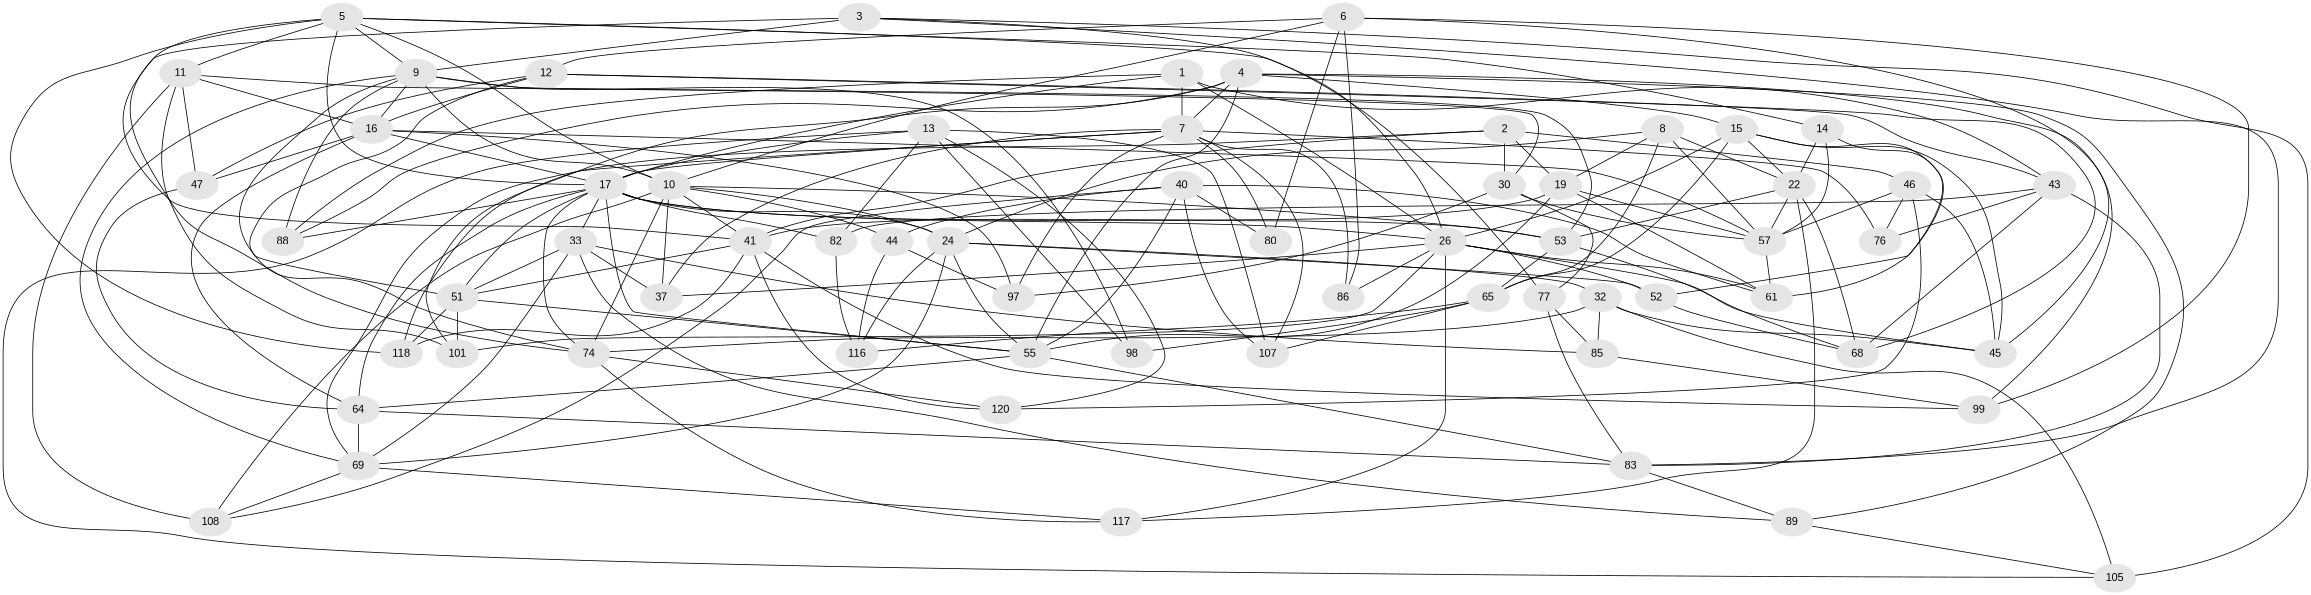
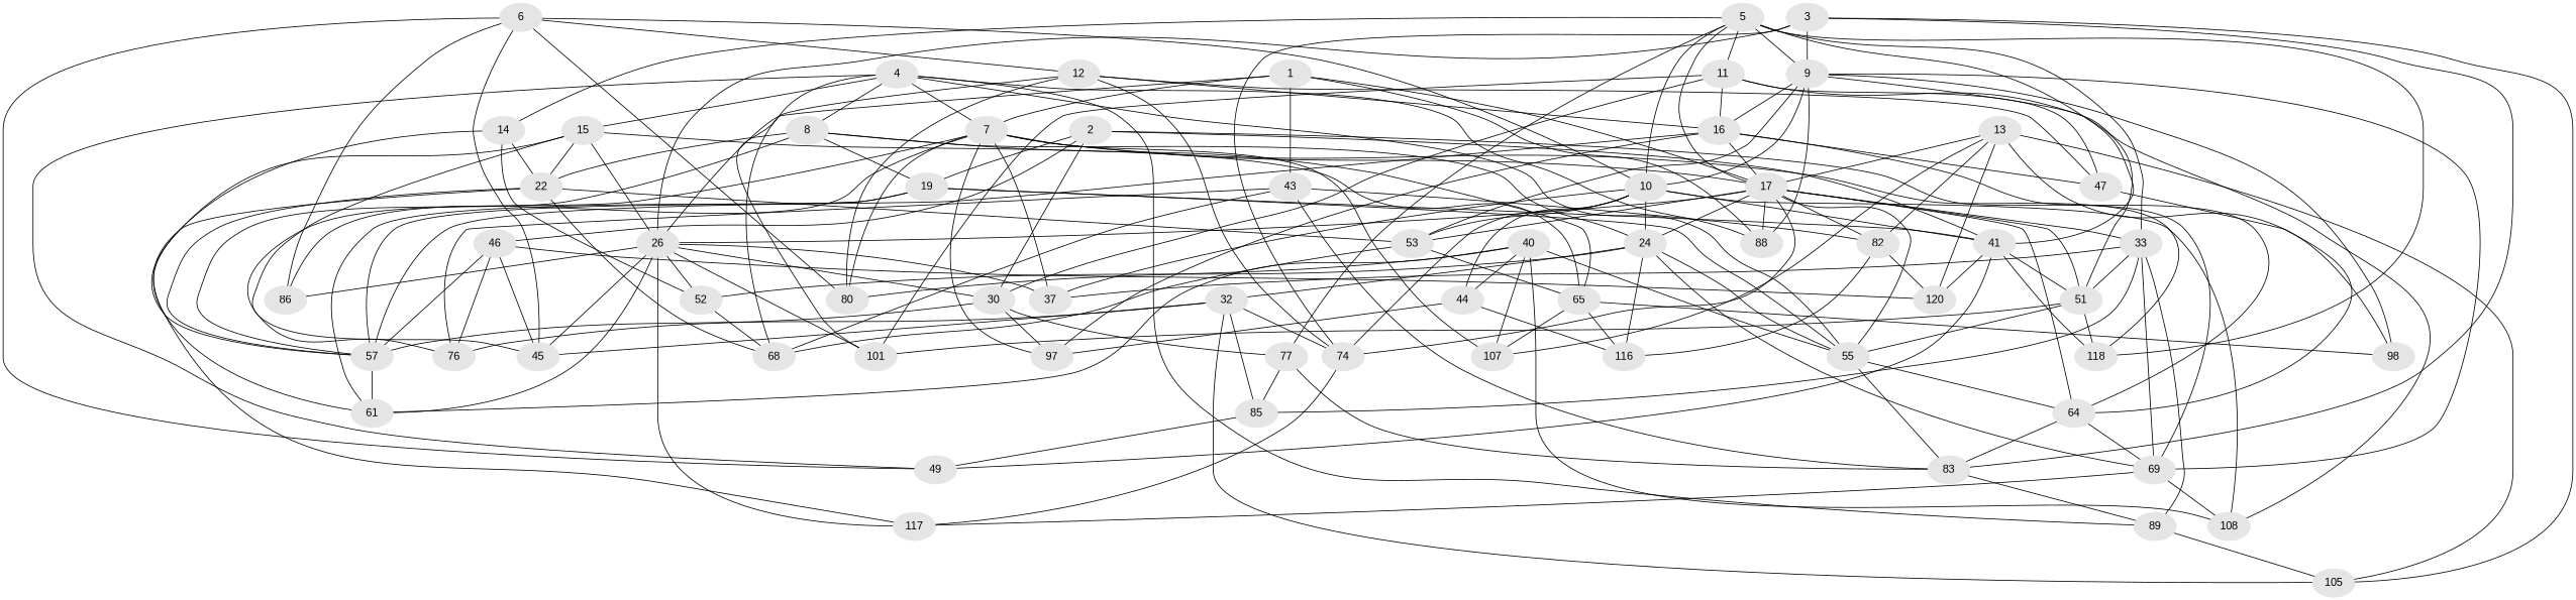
  graph {
    fontname="Liberation Sans"
    node [color=gray90 fontname="Liberation Sans" style=filled]
    edge [fontname="Liberation Sans"]
    1 [super="+34"]
    7 [super="+50"]
    17 [super="+28+18"]
    26 [super="+125+59"]
    43
    88
    76
    118
    80
    86
    37
    97
    107
    74 [super="+75+91"]
    55 [super="+78+104"]
    33 [super="+56"]
    24 [super="+66+40"]
    51 [super="+70+58"]
    53 [super="+93"]
    82
    64 [super="+90"]
    30 [super="+95"]
    101
    45
    52
    61 [super="+96"]
    117
    83 [super="+123"]
    68 [super="+112"]
    2 [super="+110"]
    19 [super="+42"]
    41 [super="+100+94"]
    46 [super="+114"]
    69 [super="+79"]
    57 [super="+115+121"]
    77
-   99
+   99 [label=49]
    120
    108
    3 [super="+23"]
    9 [super="+29+109+87"]
    105
    10 [super="+106+48"]
    16 [super="+124+103"]
    98
    89
    4 [super="+21"]
    8 [super="+63"]
    15 [super="+31"]
    22 [super="+73+25"]
    65 [super="+111"]
    5 [super="+35+71"]
    11 [super="+122"]
    14
    44
    47
    85
    6 [super="+39"]
    12 [super="+49"]
    32 [super="+102"]
    116
    13 [super="+38"]
    n63 [label=40 super="+84"]
    1 -- 7
    1 -- 17
    1 -- 26
    1 -- 43
    1 -- 88
    7 -- 17
    7 -- 76
    7 -- 118
    7 -- 80
    7 -- 86
    7 -- 37
    7 -- 97
    7 -- 107
    17 -- 26
    17 -- 88
    17 -- 74
    17 -- 55
    17 -- 33
    17 -- 24
    17 -- 51 [weight=2]
    17 -- 53
    17 -- 82
    17 -- 64
    26 -- 86
    26 -- 37
+   26 -- 30
    26 -- 101
    26 -- 45
    26 -- 52
    26 -- 61
    26 -- 117
    43 -- 76
    43 -- 82
    43 -- 83
    43 -- 68
    74 -- 117
-   74 -- 120
+   82 -- 120
    55 -- 64
    55 -- 83
    33 -- 37
    33 -- 51
    33 -- 69
    33 -- 89
    33 -- 85
    24 -- 55
    24 -- 52
    24 -- 69
    24 -- 32
    24 -- 116
    51 -- 118
    51 -- 55
    51 -- 101
    53 -- 68
    53 -- 65
    82 -- 116
    64 -- 83
    64 -- 69
    30 -- 97
    30 -- 57
    30 -- 77
    52 -- 68
    83 -- 89
    2 -- 30
    2 -- 19
    2 -- 41
    2 -- 46 [weight=2]
    2 -- 69
    19 -- 55
    19 -- 61
    19 -- 41
    19 -- 57
    41 -- 118
    41 -- 51
    41 -- 99
    41 -- 120
    46 -- 76
    46 -- 45
    46 -- 57
    46 -- 120
    69 -- 117
    69 -- 108
    57 -- 61
    77 -- 83
    77 -- 85
    3 -- 26
    3 -- 74
    3 -- 83
    3 -- 9 [weight=2]
    3 -- 105
    9 -- 88
    9 -- 51
    9 -- 53
    9 -- 69
    9 -- 10
    9 -- 16
    9 -- 98
    10 -- 37
    10 -- 74
    10 -- 24
    10 -- 53
    10 -- 41
    10 -- 108
    10 -- 44
    16 -- 17
    16 -- 97
    16 -- 64
    16 -- 57
    16 -- 47
    89 -- 105
    4 -- 7
    4 -- 88
    4 -- 55
    4 -- 101
    4 -- 99
    4 -- 89
+   4 -- 8
    4 -- 15
    8 -- 24
    8 -- 19
    8 -- 57
    8 -- 22
    8 -- 65
    15 -- 26
    15 -- 45
    15 -- 61
    15 -- 22
    15 -- 65
    22 -- 53
    22 -- 117
    22 -- 68
    22 -- 57
    65 -- 107
    65 -- 98
    65 -- 116
    5 -- 17
    5 -- 118
+   5 -- 33 [weight=2]
    5 -- 41
    5 -- 77
    5 -- 9
    5 -- 10
    5 -- 11
    5 -- 14
    11 -- 30
    11 -- 101
    11 -- 108
    11 -- 16
    11 -- 47
    14 -- 52
    14 -- 57
    14 -- 22
    44 -- 97
    44 -- 116
    47 -- 64
    85 -- 99
    6 -- 80
    6 -- 86
    6 -- 45
    6 -- 99
    6 -- 10
    6 -- 12
-   12 -- 43
+   12 -- 80
    12 -- 74
    12 -- 68
    12 -- 16
    12 -- 47
+   32 -- 76
    32 -- 74
    32 -- 45
    32 -- 105
    32 -- 85
    13 -- 17
    13 -- 107
    13 -- 82
    13 -- 120
    13 -- 105
    13 -- 98
    n63 -- 80
    n63 -- 107
    n63 -- 55
    n63 -- 61
    n63 -- 108
    n63 -- 44
  }
